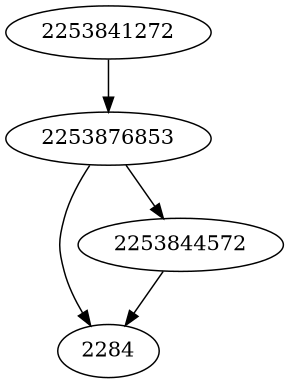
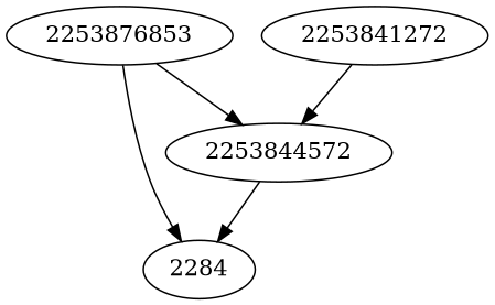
  strict digraph {
    n1 [label=2253876853]
    2253841272
    2284
    2253844572
    n1 -> 2284
    n1 -> 2253844572
-   2253841272 -> n1
+   2253841272 -> 2253844572
    2253844572 -> 2284
  }
